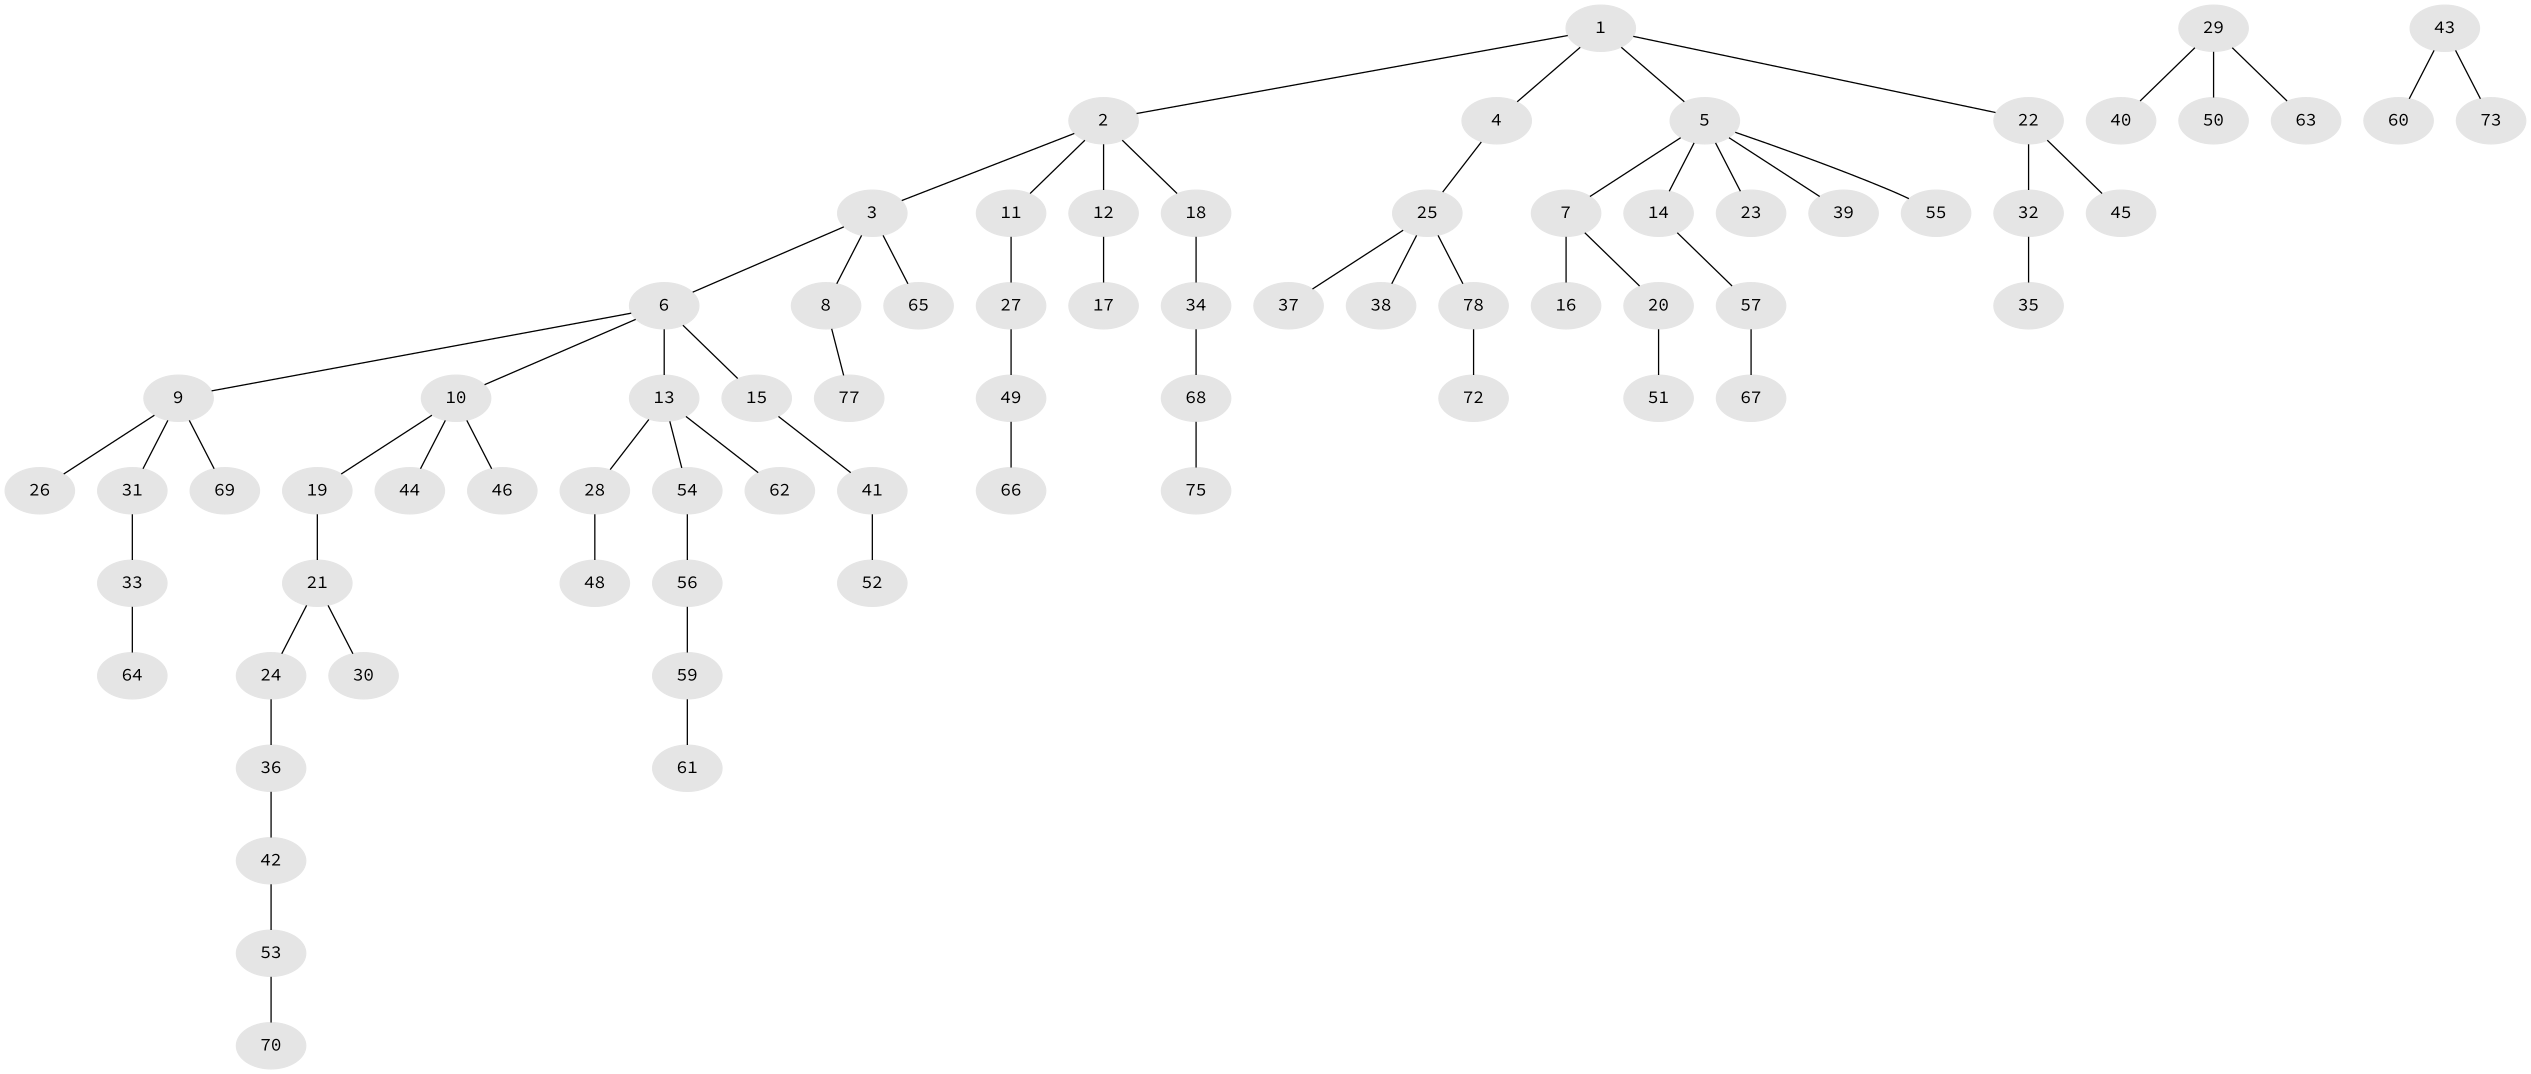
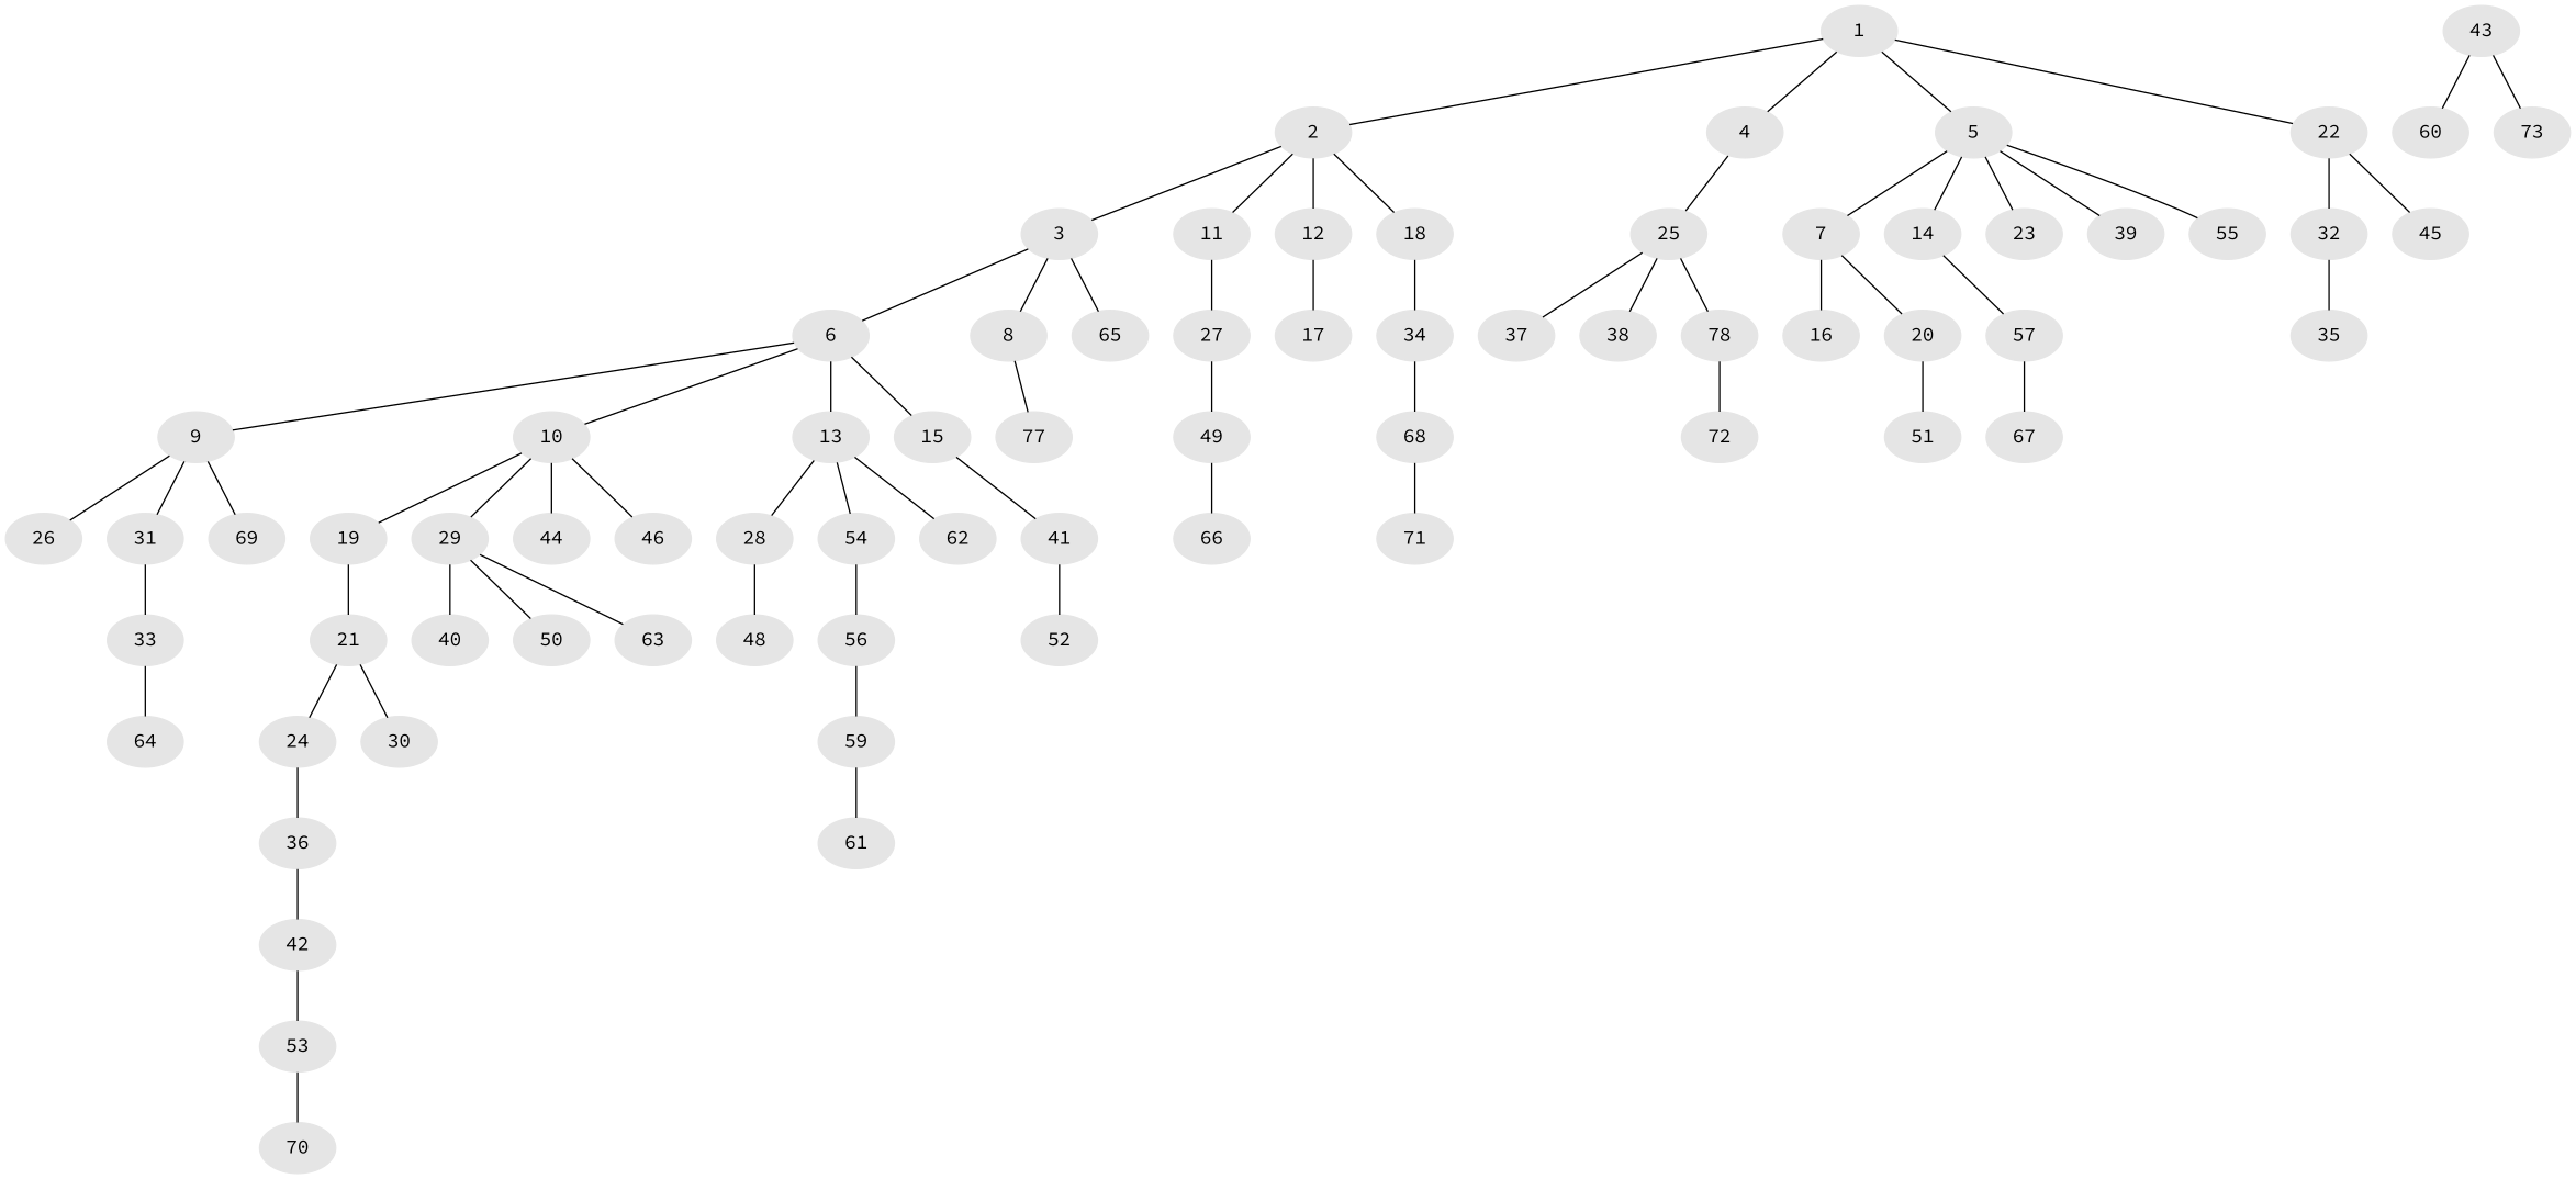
  graph {
    fontname="Source Code Pro"
    node [color=gray90 fontname="Source Code Pro" style=filled]
    edge [fontname="Source Code Pro"]
    1
    2
    4
    5
    22
    3
    11
    12
    18
    25
    7
    14
    23
    39
    55
    32
    45
    6
    8
    65
    27
    17
    34
    9
    10
    13
    15
    n28 [label=77]
    37
    38
    n31 [label=78]
    16
    20
    57
    26
    31
    69
    19
    29
    44
    46
    28
    54
    62
    41
    51
    33
    21
    40
    50
    63
    49
    48
    56
    67
    52
    68
    24
    30
    36
    35
    43
    60
    73
    42
    72
    66
    64
-   71 [label=75]
+   71
    53
    70
    59
    61
    1 -- 2
    1 -- 4
    1 -- 5
    1 -- 22
    2 -- 3
    2 -- 11
    2 -- 12
    2 -- 18
    4 -- 25
    5 -- 7
    5 -- 14
    5 -- 23
    5 -- 39
    5 -- 55
    22 -- 32
    22 -- 45
    3 -- 6
    3 -- 8
    3 -- 65
    11 -- 27
    12 -- 17
    18 -- 34
    25 -- 37
    25 -- 38
    25 -- n31
    7 -- 16
    7 -- 20
    14 -- 57
    32 -- 35
    6 -- 9
    6 -- 10
    6 -- 13
    6 -- 15
    8 -- n28
    27 -- 49
    34 -- 68
    9 -- 26
    9 -- 31
    9 -- 69
    10 -- 19
+   10 -- 29
    10 -- 44
    10 -- 46
    13 -- 28
    13 -- 54
    13 -- 62
    15 -- 41
    n31 -- 72
    20 -- 51
    57 -- 67
    31 -- 33
    19 -- 21
    29 -- 40
    29 -- 50
    29 -- 63
    28 -- 48
    54 -- 56
    41 -- 52
    33 -- 64
    21 -- 24
    21 -- 30
    49 -- 66
    56 -- 59
    68 -- 71
    24 -- 36
    36 -- 42
    43 -- 60
    43 -- 73
    42 -- 53
    53 -- 70
    59 -- 61
  }
